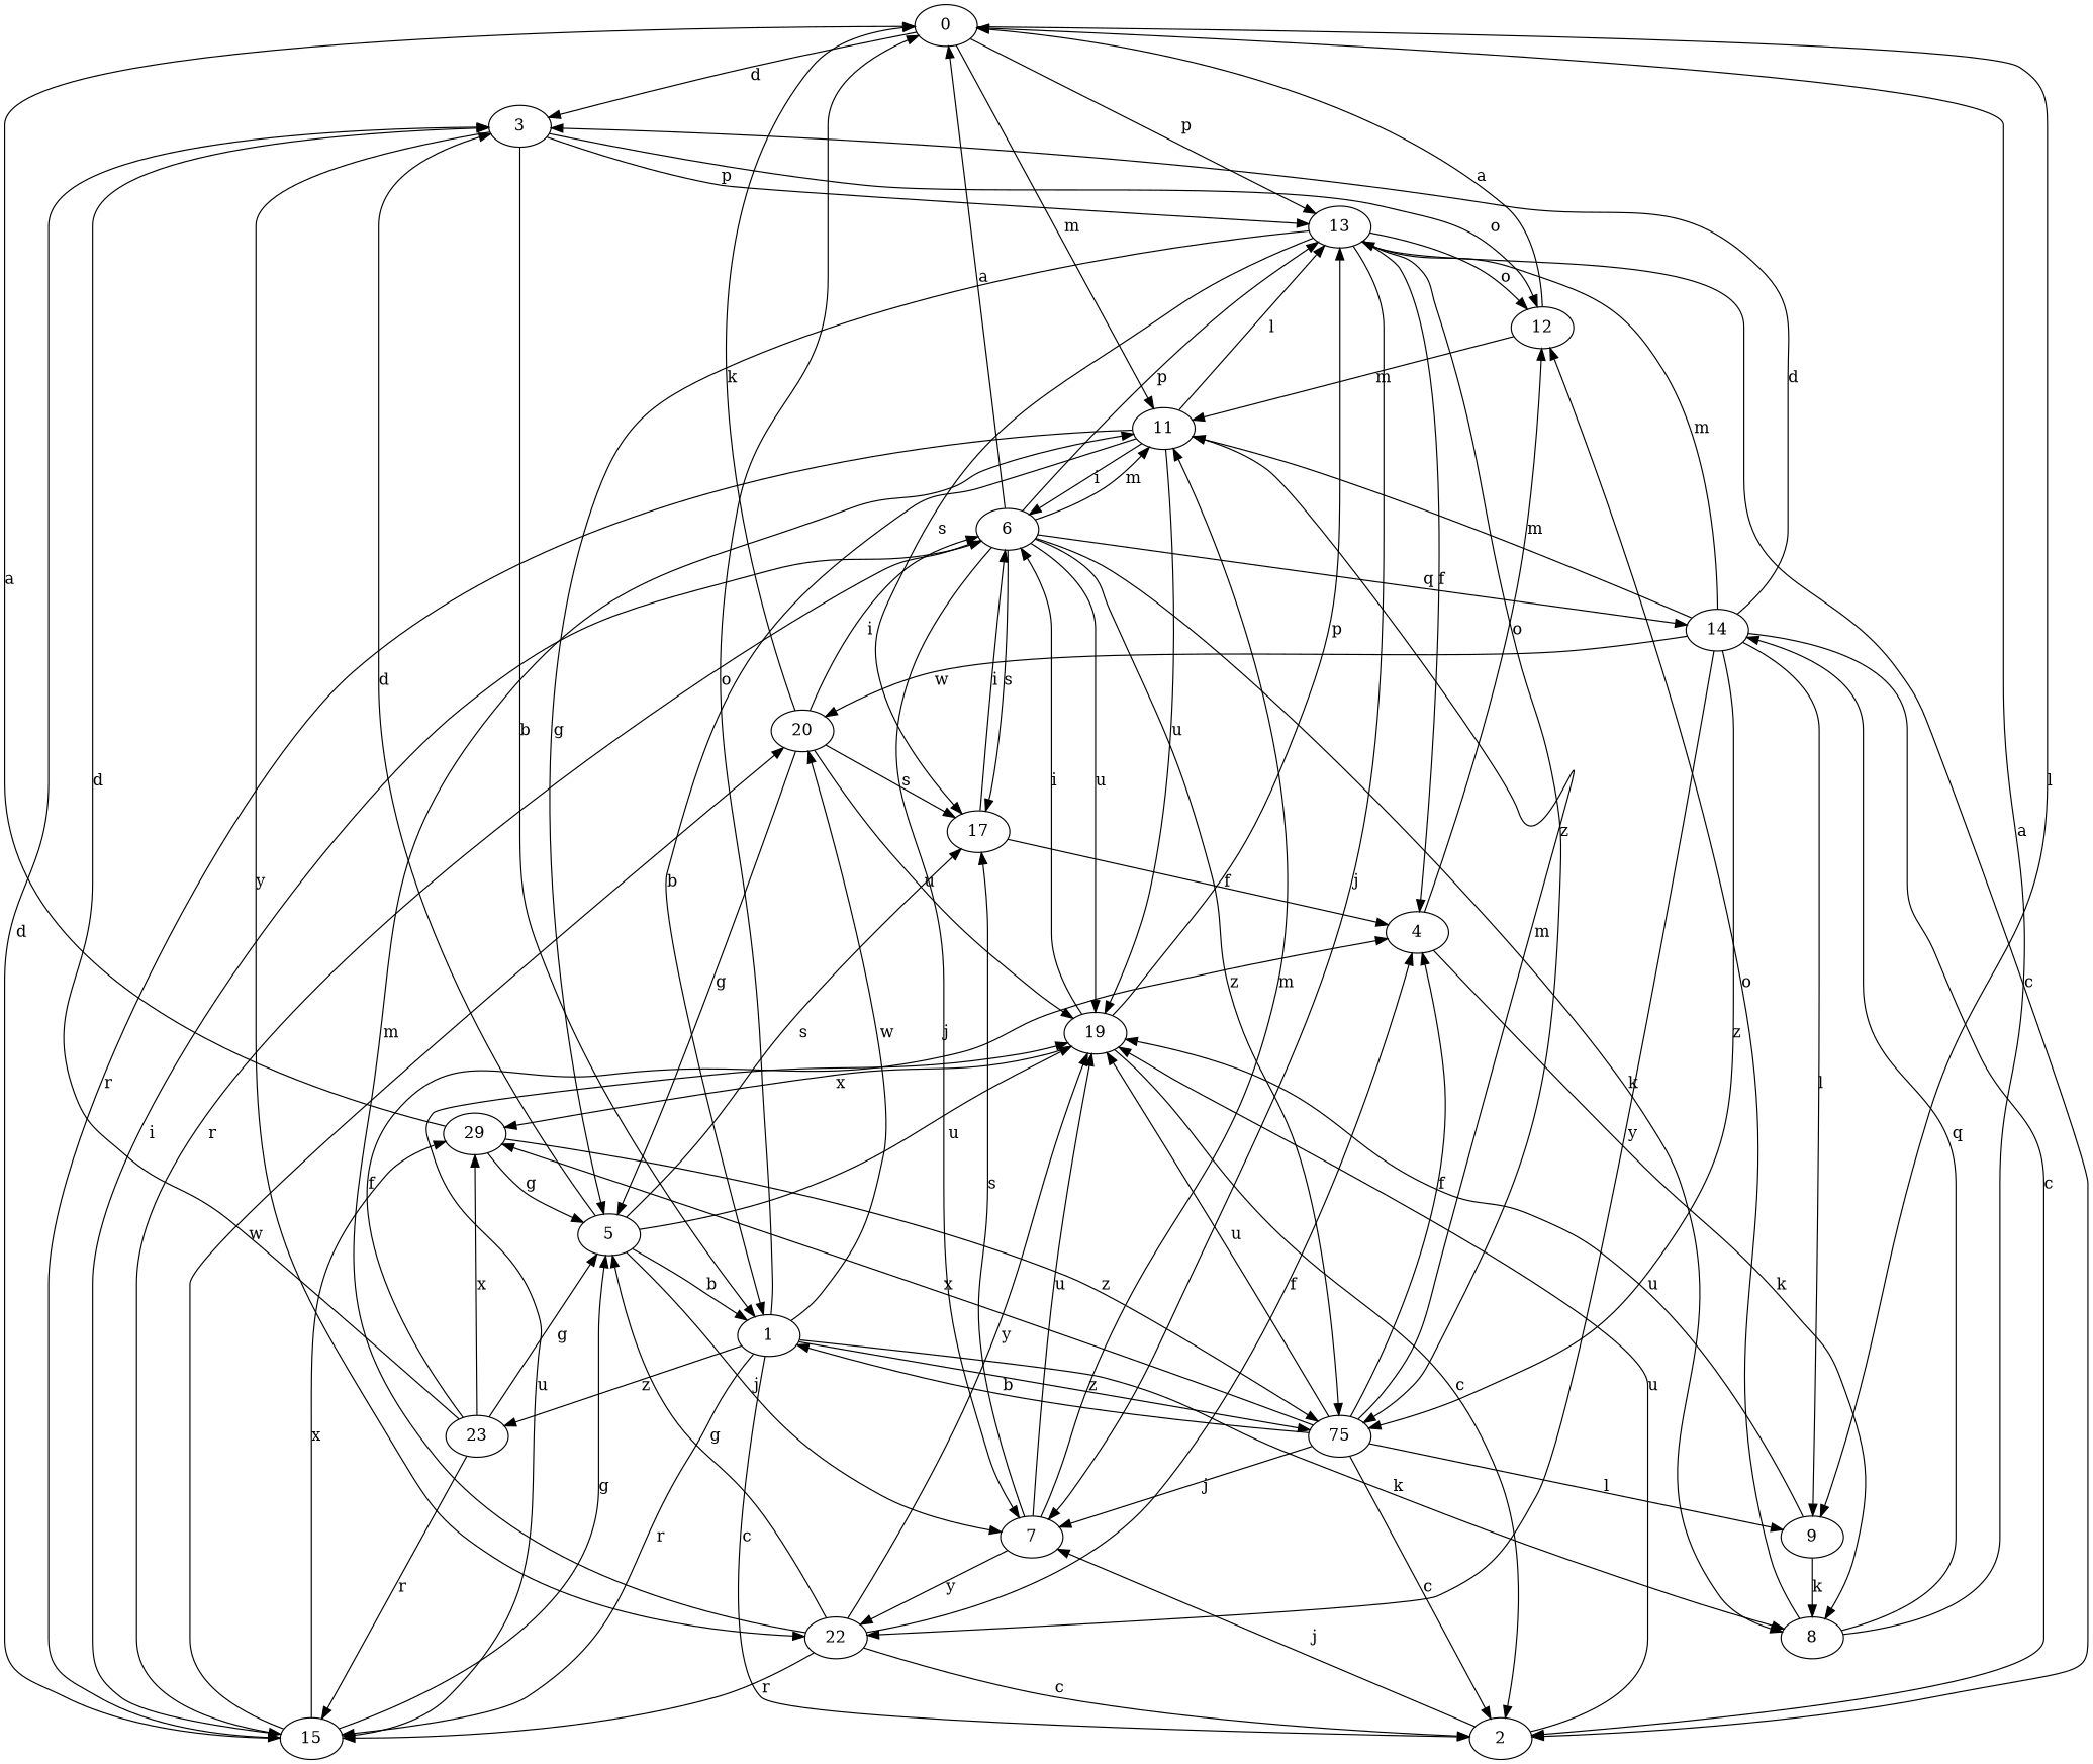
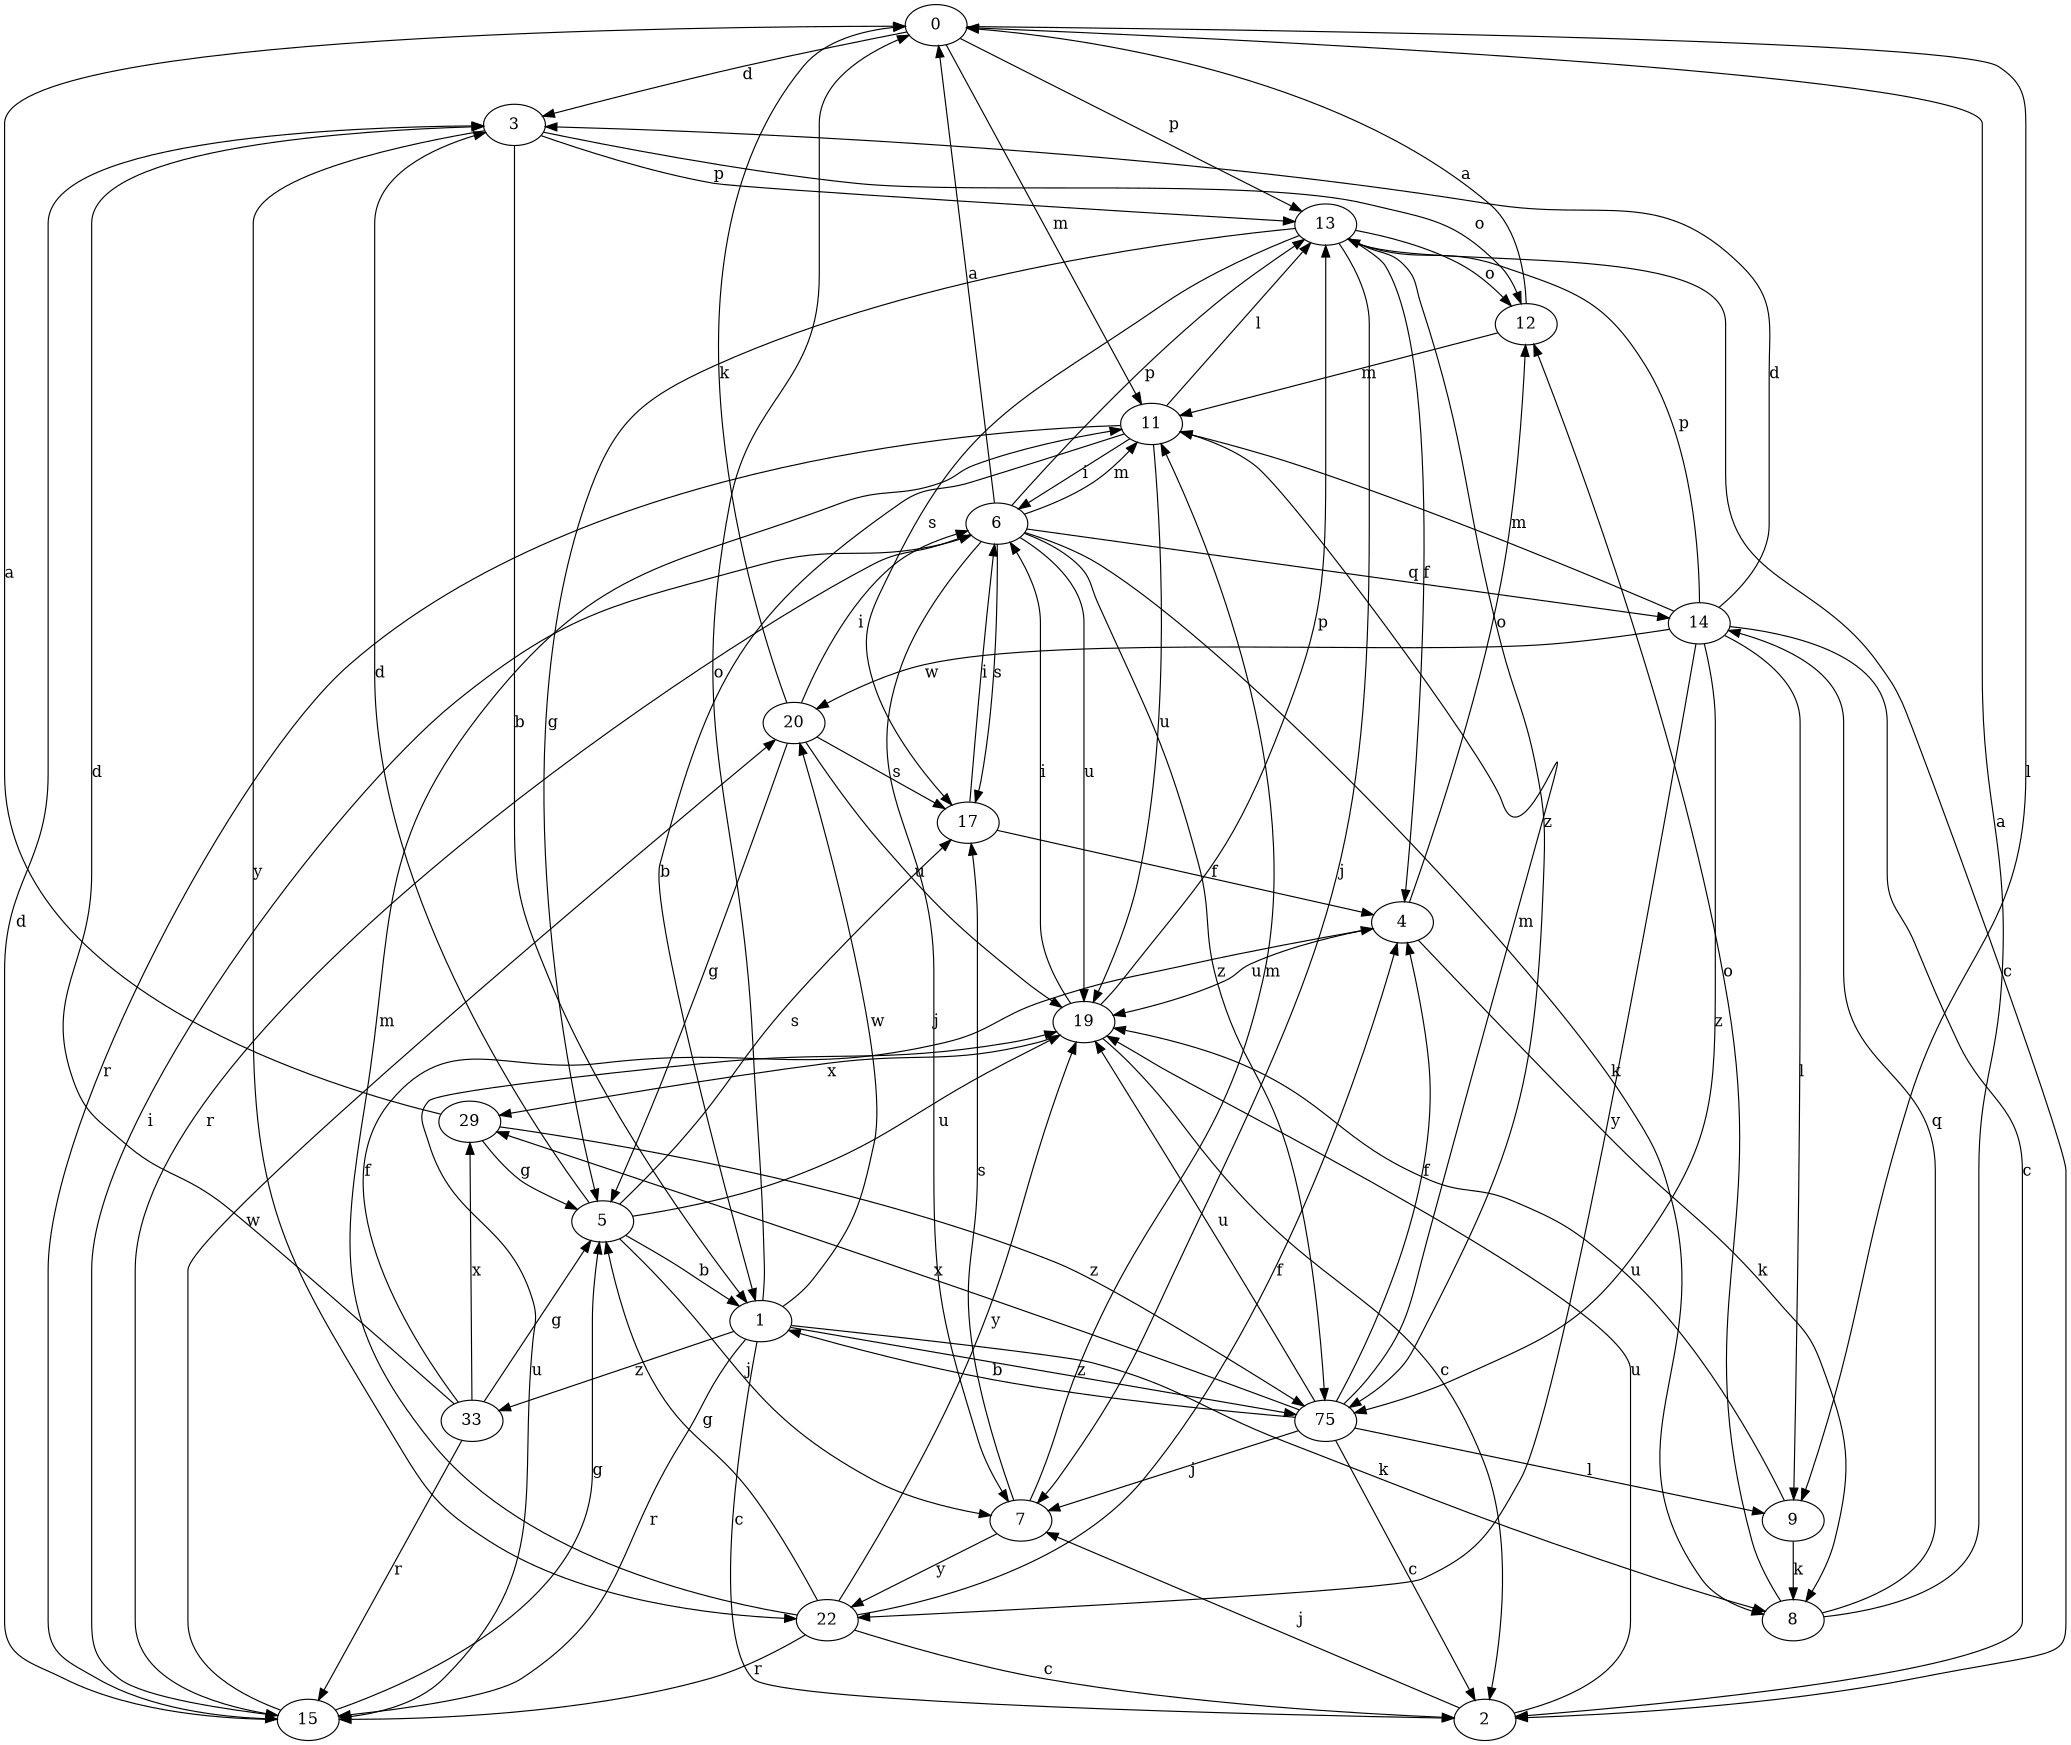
  strict digraph {
    0
    3
    9
    11
    13
    1
    12
    22
    8
    19
    15
    6
    2
    n14 [label=75]
    7
    4
    5
    17
    20
-   23
+   23 [label=33]
    14
    n22 [label=29]
    0 -> 3 [label=d]
    0 -> 9 [label=l]
    0 -> 11 [label=m]
    0 -> 13 [label=p]
    3 -> 13 [label=p]
    3 -> 1 [label=b]
    3 -> 12 [label=o]
    3 -> 22 [label=y]
    9 -> 8 [label=k]
    9 -> 19 [label=u]
    11 -> 13 [label=l]
    11 -> 1 [label=b]
    11 -> 19 [label=u]
    11 -> 15 [label=r]
    11 -> 6 [label=i]
    13 -> 12 [label=o]
    13 -> 2 [label=c]
    13 -> n14 [label=z]
    13 -> 7 [label=j]
    13 -> 4 [label=f]
    13 -> 5 [label=g]
    13 -> 17 [label=s]
    1 -> 0 [label=o]
    1 -> 8 [label=k]
    1 -> 15 [label=r]
    1 -> 2 [label=c]
    1 -> n14 [label=z]
    1 -> 20 [label=w]
    1 -> 23 [label=z]
    12 -> 0 [label=a]
    12 -> 11 [label=m]
    22 -> 11 [label=m]
    22 -> 19 [label=y]
    22 -> 15 [label=r]
    22 -> 2 [label=c]
    22 -> 4 [label=f]
    22 -> 5 [label=g]
    8 -> 0 [label=a]
    8 -> 12 [label=o]
    8 -> 14 [label=q]
    19 -> 13 [label=p]
    19 -> 6 [label=i]
    19 -> 2 [label=c]
    19 -> n22 [label=x]
    15 -> 3 [label=d]
    15 -> 19 [label=u]
    15 -> 6 [label=i]
    15 -> 5 [label=g]
    15 -> 20 [label=w]
-   15 -> n22 [label=x]
    6 -> 0 [label=a]
    6 -> 11 [label=m]
    6 -> 13 [label=p]
    6 -> 8 [label=k]
    6 -> 19 [label=u]
    6 -> 15 [label=r]
    6 -> n14 [label=z]
    6 -> 7 [label=j]
    6 -> 17 [label=s]
    6 -> 14 [label=q]
    2 -> 19 [label=u]
    2 -> 7 [label=j]
    n14 -> 9 [label=l]
    n14 -> 11 [label=m]
    n14 -> 1 [label=b]
    n14 -> 19 [label=u]
    n14 -> 2 [label=c]
    n14 -> 7 [label=j]
    n14 -> 4 [label=f]
    n14 -> n22 [label=x]
    7 -> 11 [label=m]
    7 -> 22 [label=y]
    7 -> 17 [label=s]
    4 -> 12 [label=o]
    4 -> 8 [label=k]
-   7 -> 19 [label=u]
+   4 -> 19 [label=u]
    5 -> 3 [label=d]
    5 -> 1 [label=b]
    5 -> 19 [label=u]
    5 -> 7 [label=j]
    5 -> 17 [label=s]
    17 -> 6 [label=i]
    17 -> 4 [label=f]
    20 -> 0 [label=k]
    20 -> 19 [label=u]
    20 -> 6 [label=i]
    20 -> 5 [label=g]
    20 -> 17 [label=s]
    23 -> 3 [label=d]
    23 -> 15 [label=r]
    23 -> 4 [label=f]
    23 -> 5 [label=g]
    23 -> n22 [label=x]
    14 -> 3 [label=d]
    14 -> 9 [label=l]
    14 -> 11 [label=m]
-   14 -> 13 [label=m]
+   14 -> 13 [label=p]
    14 -> 22 [label=y]
    14 -> 2 [label=c]
    14 -> n14 [label=z]
    14 -> 20 [label=w]
    n22 -> 0 [label=a]
    n22 -> n14 [label=z]
    n22 -> 5 [label=g]
  }
